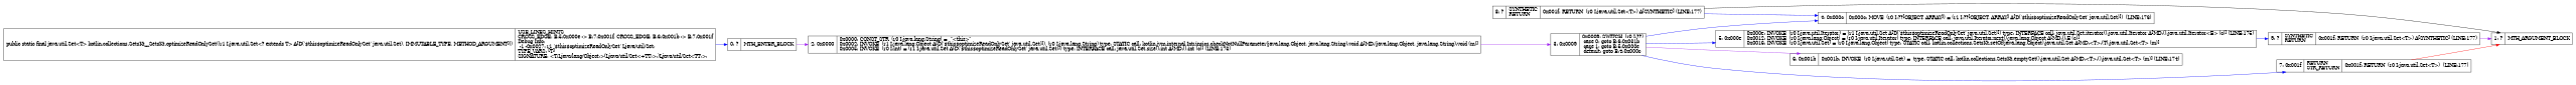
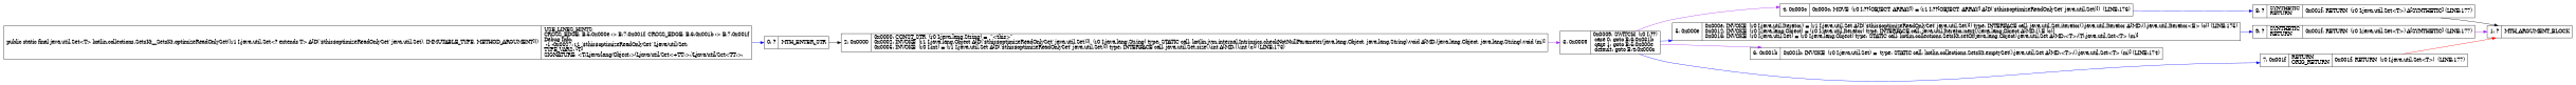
  digraph {
    rankdir=LR
    node [shape=record]
    edge [color=blue]
-   n1 [label="{0\:\ ?|MTH_ENTER_BLOCK\l}"]
+   n1 [label="{0\:\ ?|MTH_ENTER_STR\l}"]
    n2 [label="{2\:\ 0x0000|0x0000: CONST_STR  (r0 I:java.lang.String) =  \"\<this\>\" \l0x0002: INVOKE  (r1 I:java.lang.Object A[D('$this$optimizeReadOnlySet' java.util.Set)]), (r0 I:java.lang.String) type: STATIC call: kotlin.jvm.internal.Intrinsics.checkNotNullParameter(java.lang.Object, java.lang.String):void A[MD:(java.lang.Object, java.lang.String):void (m)]\l0x0005: INVOKE  (r0 I:int) = (r1 I:java.util.Set A[D('$this$optimizeReadOnlySet' java.util.Set)]) type: INTERFACE call: java.util.Set.size():int A[MD:():int (c)] (LINE:173)\l}"]
    n3 [label="{3\:\ 0x0009|0x0009: SWITCH  (r0 I:??)\l case 0: goto B:6:0x031b\l case 1: goto B:5:0x000e\l default: goto B:4:0x000c \l}"]
    n4 [label="{4\:\ 0x000c|0x000c: MOVE  (r0 I:??[OBJECT, ARRAY]) = (r1 I:??[OBJECT, ARRAY] A[D('$this$optimizeReadOnlySet' java.util.Set)])  (LINE:176)\l}"]
    n5 [label="{5\:\ 0x000e|0x000e: INVOKE  (r0 I:java.util.Iterator) = (r1 I:java.util.Set A[D('$this$optimizeReadOnlySet' java.util.Set)]) type: INTERFACE call: java.util.Set.iterator():java.util.Iterator A[MD:():java.util.Iterator\<E\> (c)] (LINE:175)\l0x0012: INVOKE  (r0 I:java.lang.Object) = (r0 I:java.util.Iterator) type: INTERFACE call: java.util.Iterator.next():java.lang.Object A[MD:():E (c)]\l0x0016: INVOKE  (r0 I:java.util.Set) = (r0 I:java.lang.Object) type: STATIC call: kotlin.collections.SetsKt.setOf(java.lang.Object):java.util.Set A[MD:\<T\>:(T):java.util.Set\<T\> (m)]\l}"]
    n6 [label="{6\:\ 0x001b|0x001b: INVOKE  (r0 I:java.util.Set) =  type: STATIC call: kotlin.collections.SetsKt.emptySet():java.util.Set A[MD:\<T\>:():java.util.Set\<T\> (m)] (LINE:174)\l}"]
-   n7 [label="{7\:\ 0x001f|RETURN\lSTR_RETURN\l|0x001f: RETURN  (r0 I:java.util.Set\<T\>)  (LINE:177)\l}"]
+   n7 [label="{7\:\ 0x001f|RETURN\lORIG_RETURN\l|0x001f: RETURN  (r0 I:java.util.Set\<T\>)  (LINE:177)\l}"]
    n8 [label="{8\:\ ?|SYNTHETIC\lRETURN\l|0x001f: RETURN  (r0 I:java.util.Set\<T\>) A[SYNTHETIC] (LINE:177)\l}"]
    n9 [label="{9\:\ ?|SYNTHETIC\lRETURN\l|0x001f: RETURN  (r0 I:java.util.Set\<T\>) A[SYNTHETIC] (LINE:177)\l}"]
    n10 [label="{1\:\ ?|MTH_ARGUMENT_BLOCK\l}"]
    n11 [label="{public static final java.util.Set\<T\> kotlin.collections.SetsKt__SetsKt.optimizeReadOnlySet((r1 I:java.util.Set\<? extends T\> A[D('$this$optimizeReadOnlySet' java.util.Set), IMMUTABLE_TYPE, METHOD_ARGUMENT]))  | USE_LINES_HINTS\lCROSS_EDGE: B:5:0x000e \-\> B:7:0x001f, CROSS_EDGE: B:6:0x001b \-\> B:7:0x001f\lDebug Info:\l  \-1 \-0x0027: r1 '$this$optimizeReadOnlySet' Ljava\/util\/Set;\lTYPE_VARS: [T]\lSIGNATURE: \<T:Ljava\/lang\/Object;\>(Ljava\/util\/Set\<+TT;\>;)Ljava\/util\/Set\<TT;\>;\l}"]
-   n1 -> n2 [color=purple]
+   n1 -> n2 [color=black]
    n2 -> n3 [color=purple]
-   n3 -> n4
+   n3 -> n4 [color=purple]
    n3 -> n5
    n3 -> n6 [color=purple]
    n3 -> n7
-   n8 -> n4
+   n4 -> n8
    n5 -> n9
    n7 -> n10 [color=red]
    n8 -> n10 [color=black]
    n9 -> n10 [color=purple]
    n11 -> n1
  }
